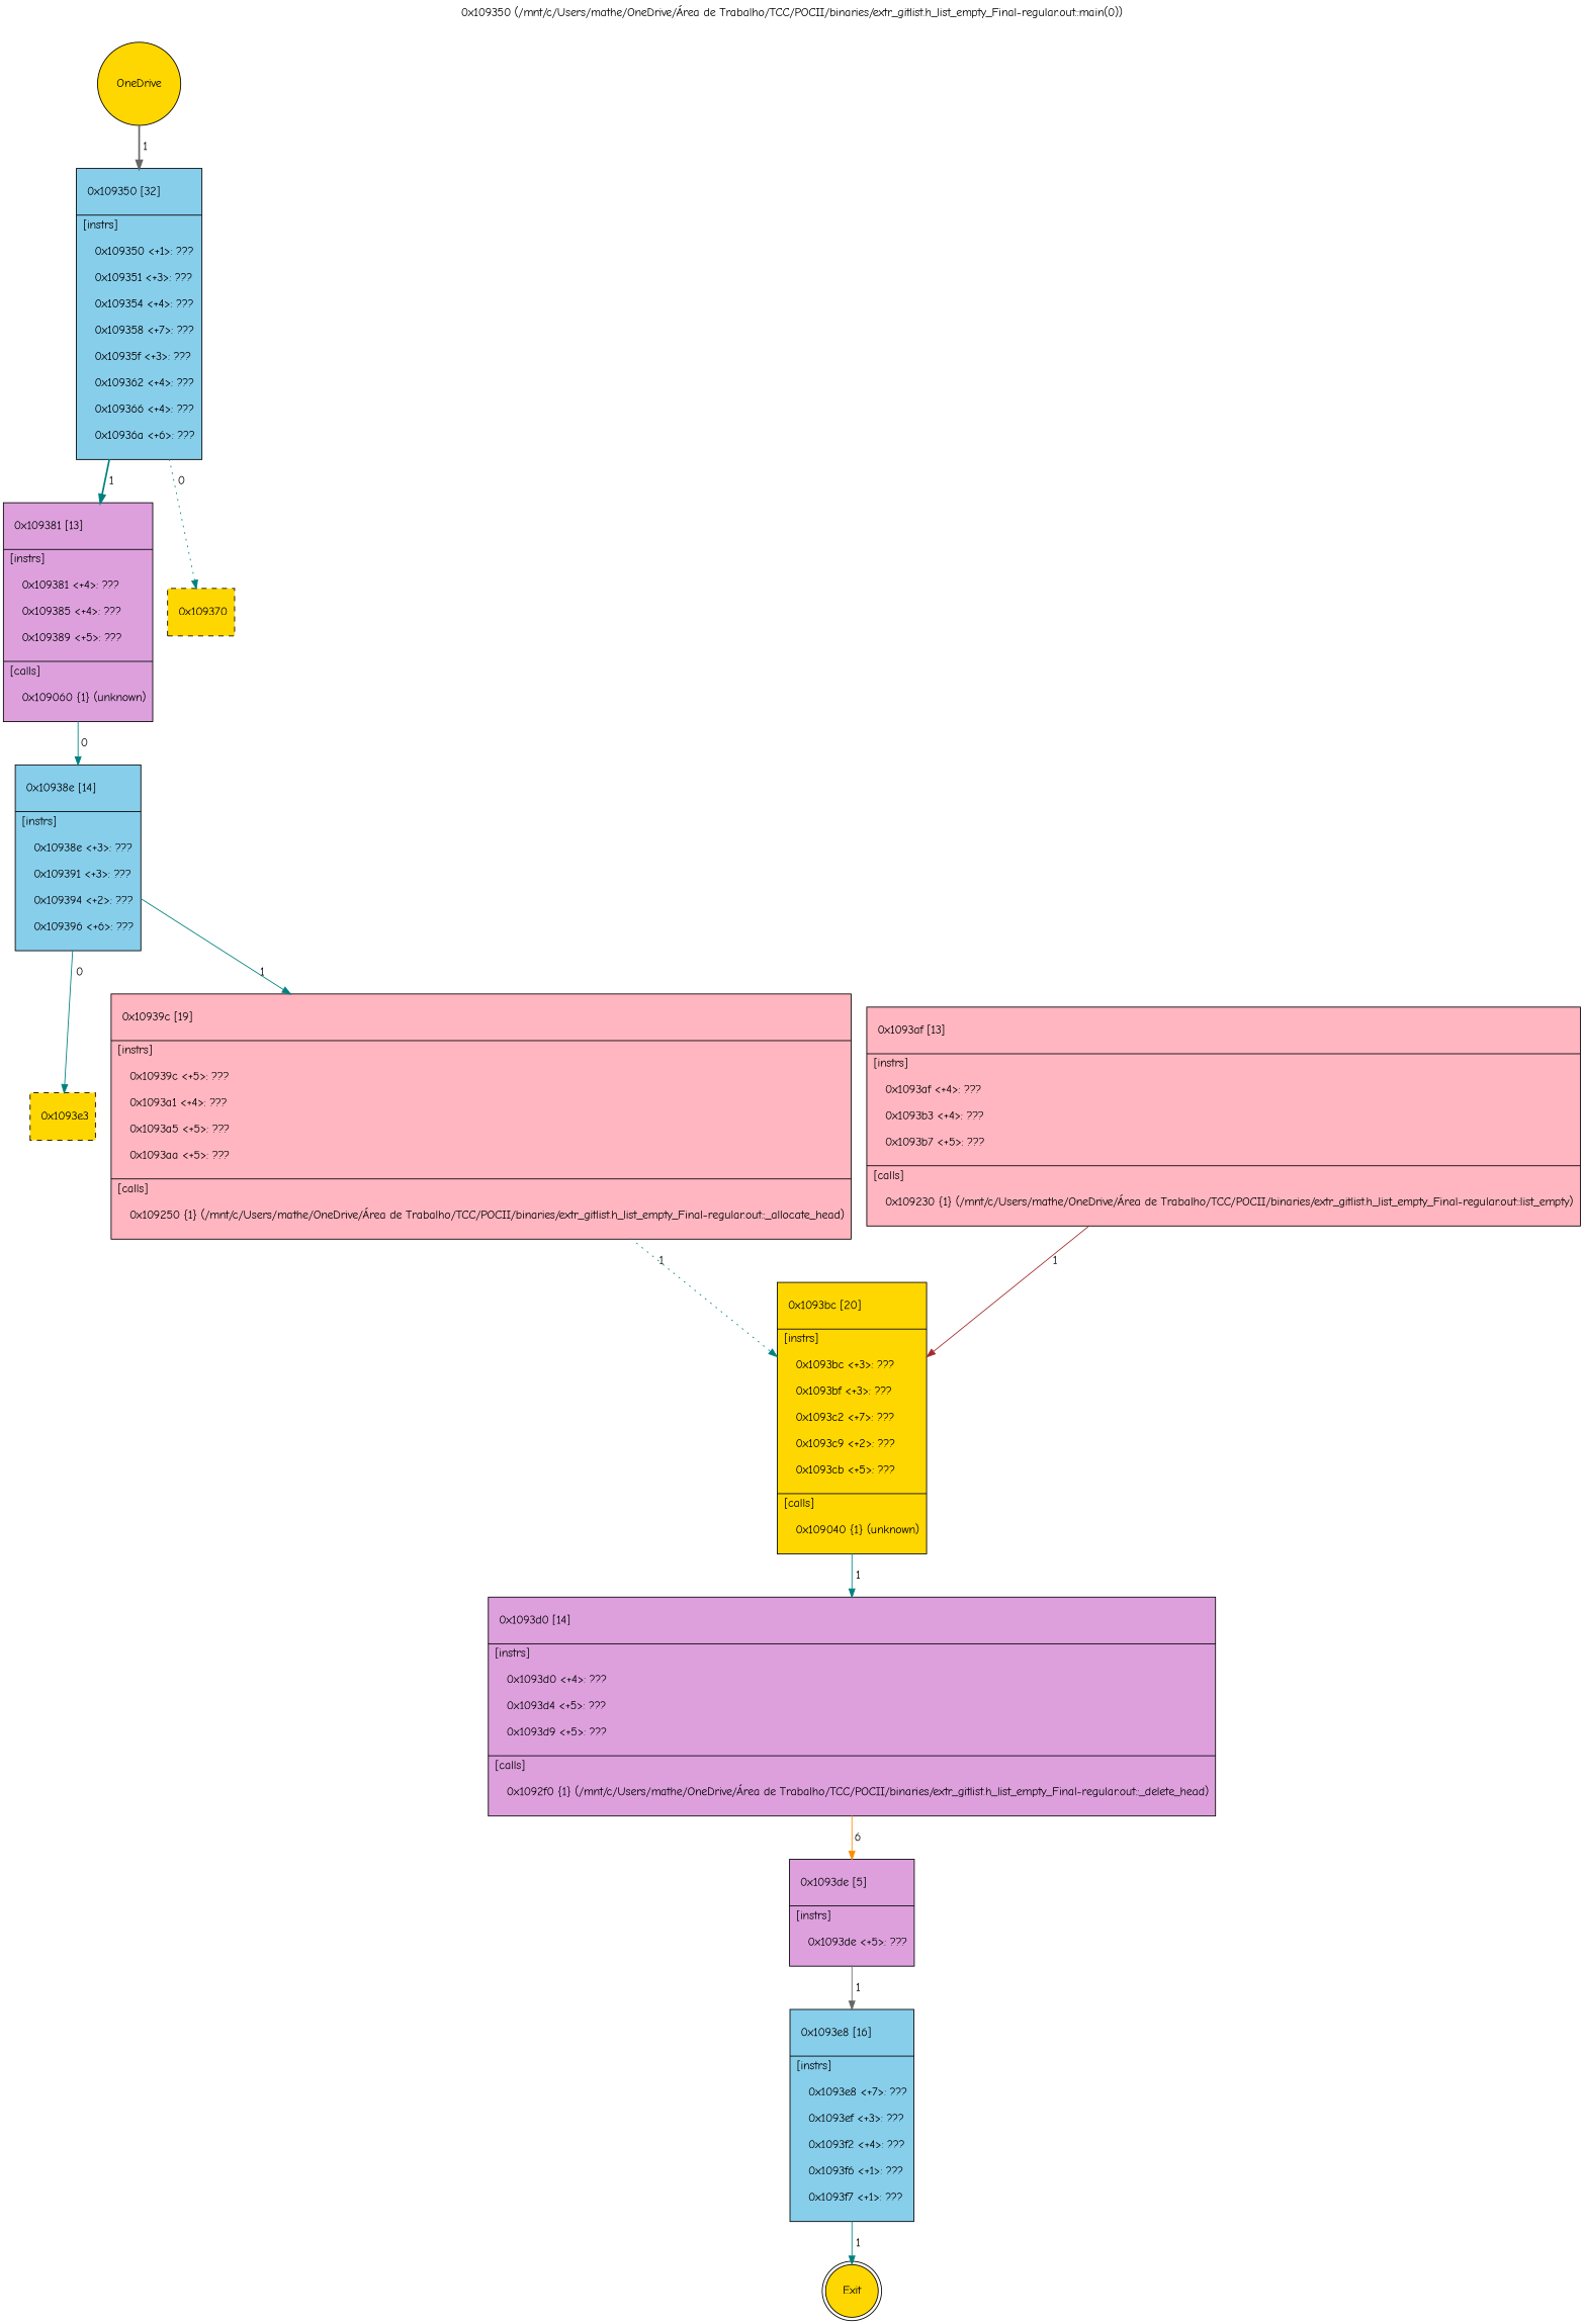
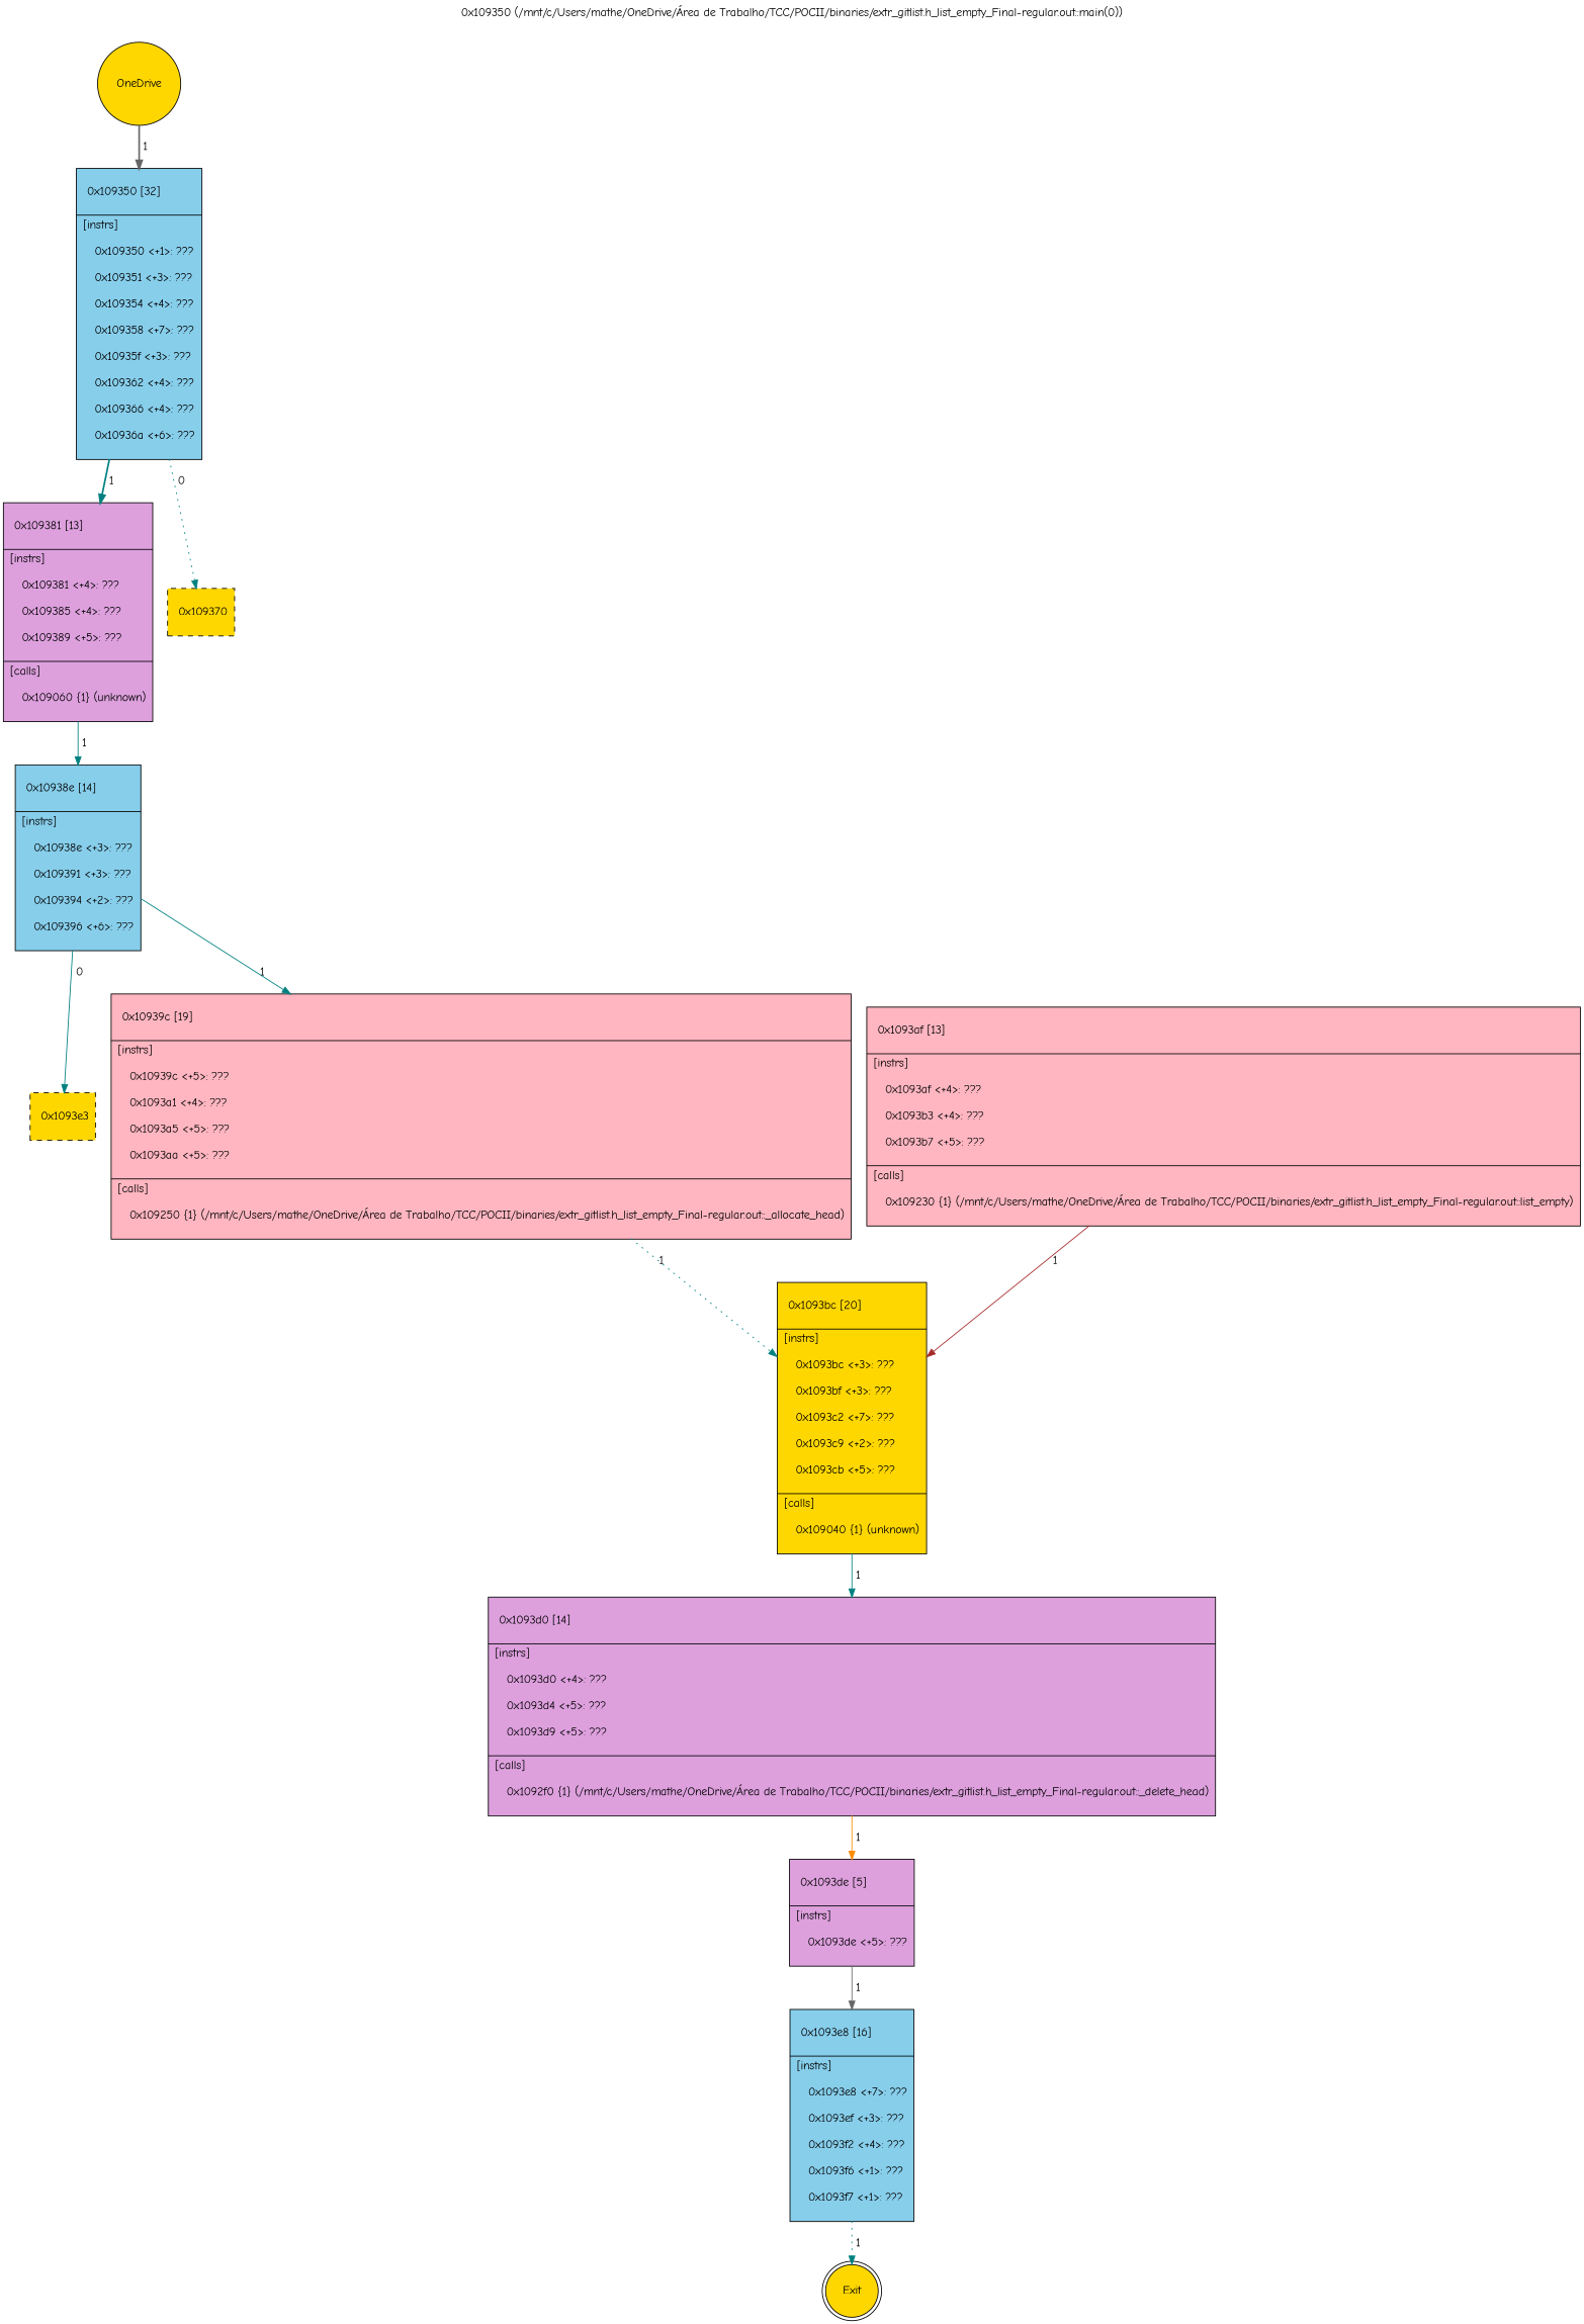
  digraph {
    fontname="Comic Neue"
    label="0x109350 (/mnt/c/Users/mathe/OneDrive/Área de Trabalho/TCC/POCII/binaries/extr_gitlist.h_list_empty_Final-regular.out::main(0))"
    labelloc=t
    node [fillcolor=gold fontname="Comic Neue" shape=record style=filled]
    edge [color=teal fontname="Comic Neue" style=solid]
    n1 [height=0.3 label=OneDrive shape=circle width=0.3]
    n2 [fillcolor=skyblue label="{\n     0x109350 [32]\l\n     | [instrs]\l\n     &nbsp;&nbsp;0x109350 \<+1\>: ???\l\n     &nbsp;&nbsp;0x109351 \<+3\>: ???\l\n     &nbsp;&nbsp;0x109354 \<+4\>: ???\l\n     &nbsp;&nbsp;0x109358 \<+7\>: ???\l\n     &nbsp;&nbsp;0x10935f \<+3\>: ???\l\n     &nbsp;&nbsp;0x109362 \<+4\>: ???\l\n     &nbsp;&nbsp;0x109366 \<+4\>: ???\l\n     &nbsp;&nbsp;0x10936a \<+6\>: ???\l\n  }"]
    n3 [fillcolor=plum label="{\n     0x109381 [13]\l\n     | [instrs]\l\n     &nbsp;&nbsp;0x109381 \<+4\>: ???\l\n     &nbsp;&nbsp;0x109385 \<+4\>: ???\l\n     &nbsp;&nbsp;0x109389 \<+5\>: ???\l\n     | [calls]\l\n     &nbsp;&nbsp;0x109060 \{1\} (unknown)\l\n  }"]
    n4 [label="{\n     0x109370\l\n  }" style="dashed,filled"]
    n5 [fillcolor=skyblue label="{\n     0x10938e [14]\l\n     | [instrs]\l\n     &nbsp;&nbsp;0x10938e \<+3\>: ???\l\n     &nbsp;&nbsp;0x109391 \<+3\>: ???\l\n     &nbsp;&nbsp;0x109394 \<+2\>: ???\l\n     &nbsp;&nbsp;0x109396 \<+6\>: ???\l\n  }"]
    n6 [label="{\n     0x1093e3\l\n  }" style="dashed,filled"]
    n7 [fillcolor=lightpink label="{\n     0x10939c [19]\l\n     | [instrs]\l\n     &nbsp;&nbsp;0x10939c \<+5\>: ???\l\n     &nbsp;&nbsp;0x1093a1 \<+4\>: ???\l\n     &nbsp;&nbsp;0x1093a5 \<+5\>: ???\l\n     &nbsp;&nbsp;0x1093aa \<+5\>: ???\l\n     | [calls]\l\n     &nbsp;&nbsp;0x109250 \{1\} (/mnt/c/Users/mathe/OneDrive/Área de Trabalho/TCC/POCII/binaries/extr_gitlist.h_list_empty_Final-regular.out::_allocate_head)\l\n  }"]
    n8 [label="{\n     0x1093bc [20]\l\n     | [instrs]\l\n     &nbsp;&nbsp;0x1093bc \<+3\>: ???\l\n     &nbsp;&nbsp;0x1093bf \<+3\>: ???\l\n     &nbsp;&nbsp;0x1093c2 \<+7\>: ???\l\n     &nbsp;&nbsp;0x1093c9 \<+2\>: ???\l\n     &nbsp;&nbsp;0x1093cb \<+5\>: ???\l\n     | [calls]\l\n     &nbsp;&nbsp;0x109040 \{1\} (unknown)\l\n  }"]
    n9 [fillcolor=lightpink label="{\n     0x1093af [13]\l\n     | [instrs]\l\n     &nbsp;&nbsp;0x1093af \<+4\>: ???\l\n     &nbsp;&nbsp;0x1093b3 \<+4\>: ???\l\n     &nbsp;&nbsp;0x1093b7 \<+5\>: ???\l\n     | [calls]\l\n     &nbsp;&nbsp;0x109230 \{1\} (/mnt/c/Users/mathe/OneDrive/Área de Trabalho/TCC/POCII/binaries/extr_gitlist.h_list_empty_Final-regular.out::list_empty)\l\n  }"]
    Exit [height=0.3 peripheries=2 shape=circle width=0.3]
    n11 [fillcolor=plum label="{\n     0x1093d0 [14]\l\n     | [instrs]\l\n     &nbsp;&nbsp;0x1093d0 \<+4\>: ???\l\n     &nbsp;&nbsp;0x1093d4 \<+5\>: ???\l\n     &nbsp;&nbsp;0x1093d9 \<+5\>: ???\l\n     | [calls]\l\n     &nbsp;&nbsp;0x1092f0 \{1\} (/mnt/c/Users/mathe/OneDrive/Área de Trabalho/TCC/POCII/binaries/extr_gitlist.h_list_empty_Final-regular.out::_delete_head)\l\n  }"]
    n12 [fillcolor=plum label="{\n     0x1093de [5]\l\n     | [instrs]\l\n     &nbsp;&nbsp;0x1093de \<+5\>: ???\l\n  }"]
    n13 [fillcolor=skyblue label="{\n     0x1093e8 [16]\l\n     | [instrs]\l\n     &nbsp;&nbsp;0x1093e8 \<+7\>: ???\l\n     &nbsp;&nbsp;0x1093ef \<+3\>: ???\l\n     &nbsp;&nbsp;0x1093f2 \<+4\>: ???\l\n     &nbsp;&nbsp;0x1093f6 \<+1\>: ???\l\n     &nbsp;&nbsp;0x1093f7 \<+1\>: ???\l\n  }"]
    n1 -> n2 [color=gray40 label=" 1" style=bold]
    n2 -> n3 [label=" 1" style=bold]
    n2 -> n4 [label=" 0" style=dotted]
-   n3 -> n5 [label=" 0"]
+   n3 -> n5 [label=" 1"]
    n5 -> n6 [label=" 0"]
    n5 -> n7 [label=" 1"]
    n7 -> n8 [label=" 1" style=dotted]
    n8 -> n11 [label=" 1"]
    n9 -> n8 [color=brown label=" 1"]
-   n11 -> n12 [color=darkorange label=" 6"]
+   n11 -> n12 [color=darkorange label=" 1"]
    n12 -> n13 [color=gray40 label=" 1"]
-   n13 -> Exit [label=" 1"]
+   n13 -> Exit [label=" 1" style=dotted]
  }
